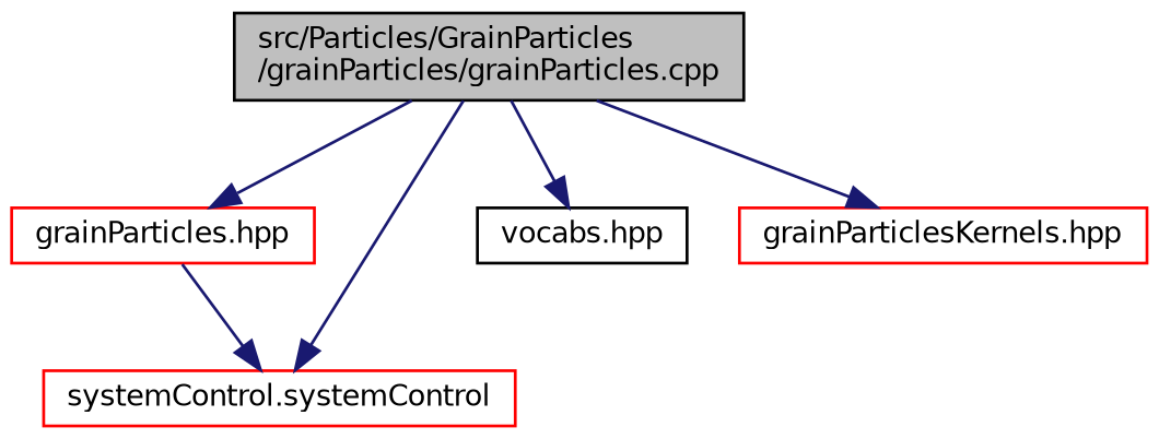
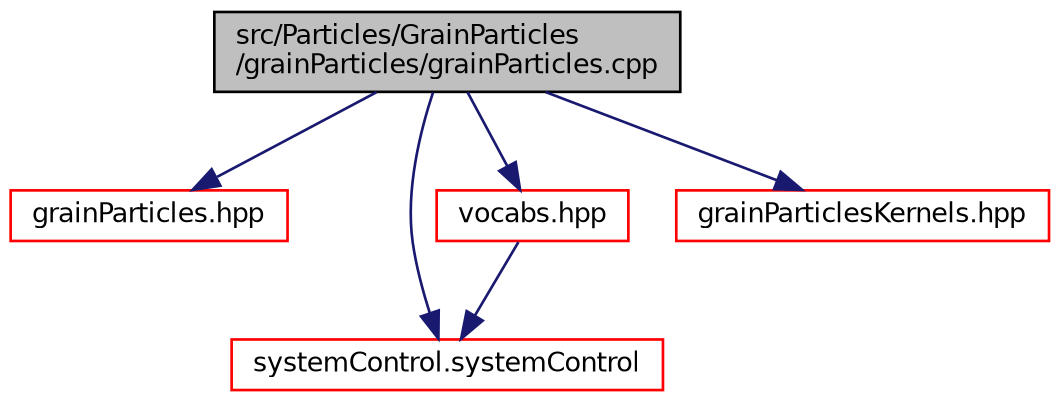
  digraph {
    node [color=red fillcolor=white fontname=Helvetica fontsize=10 shape=record style=filled]
    edge [color=midnightblue fontname=Helvetica fontsize=10 labelfontname=Helvetica labelfontsize=10 style=solid]
    n1 [color=black fillcolor=grey75 fontcolor=black height=0.2 label="src/Particles/GrainParticles\l/grainParticles/grainParticles.cpp" width=0.4]
    n2 [height=0.2 label="grainParticles.hpp" width=0.4]
    n3 [height=0.2 label="systemControl.systemControl" width=0.4]
-   n4 [color=black height=0.2 label="vocabs.hpp" width=0.4]
+   n4 [height=0.2 label="vocabs.hpp" width=0.4]
    n5 [height=0.2 label="grainParticlesKernels.hpp" width=0.4]
    n1 -> n2
    n1 -> n3
    n1 -> n4
    n1 -> n5
-   n2 -> n3
+   n4 -> n3
  }
